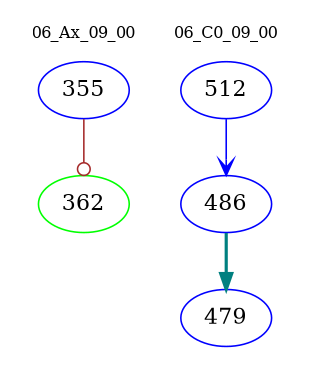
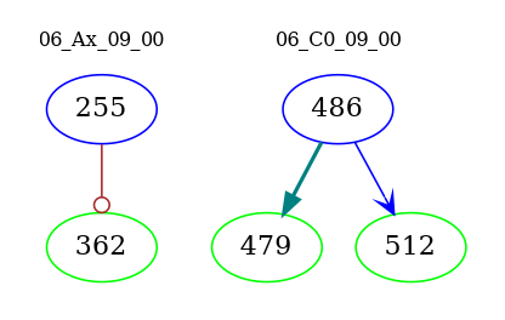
  digraph {
    node [color=blue]
    edge [style=solid]
-   n1 [label=355]
+   n1 [label=255]
    n2 [color=green label=362]
    n3 [label=486]
-   n4 [label=479]
-   n5 [label=512]
+   n4 [color=green label=479]
+   n5 [color=green label=512]
    subgraph cluster_1 {
      color=white
      fontsize=10
      label="06_Ax_09_00"
      n1
      n2
    }
    subgraph cluster_2 {
      color=white
      fontsize=10
      label="06_C0_09_00"
      n3
      n4
      n5
    }
    n1 -> n2 [arrowhead=odot color=brown]
    n3 -> n4 [arrowhead=normal color=teal style=bold]
-   n5 -> n3 [arrowhead=vee color=blue]
+   n3 -> n5 [arrowhead=vee color=blue]
  }
